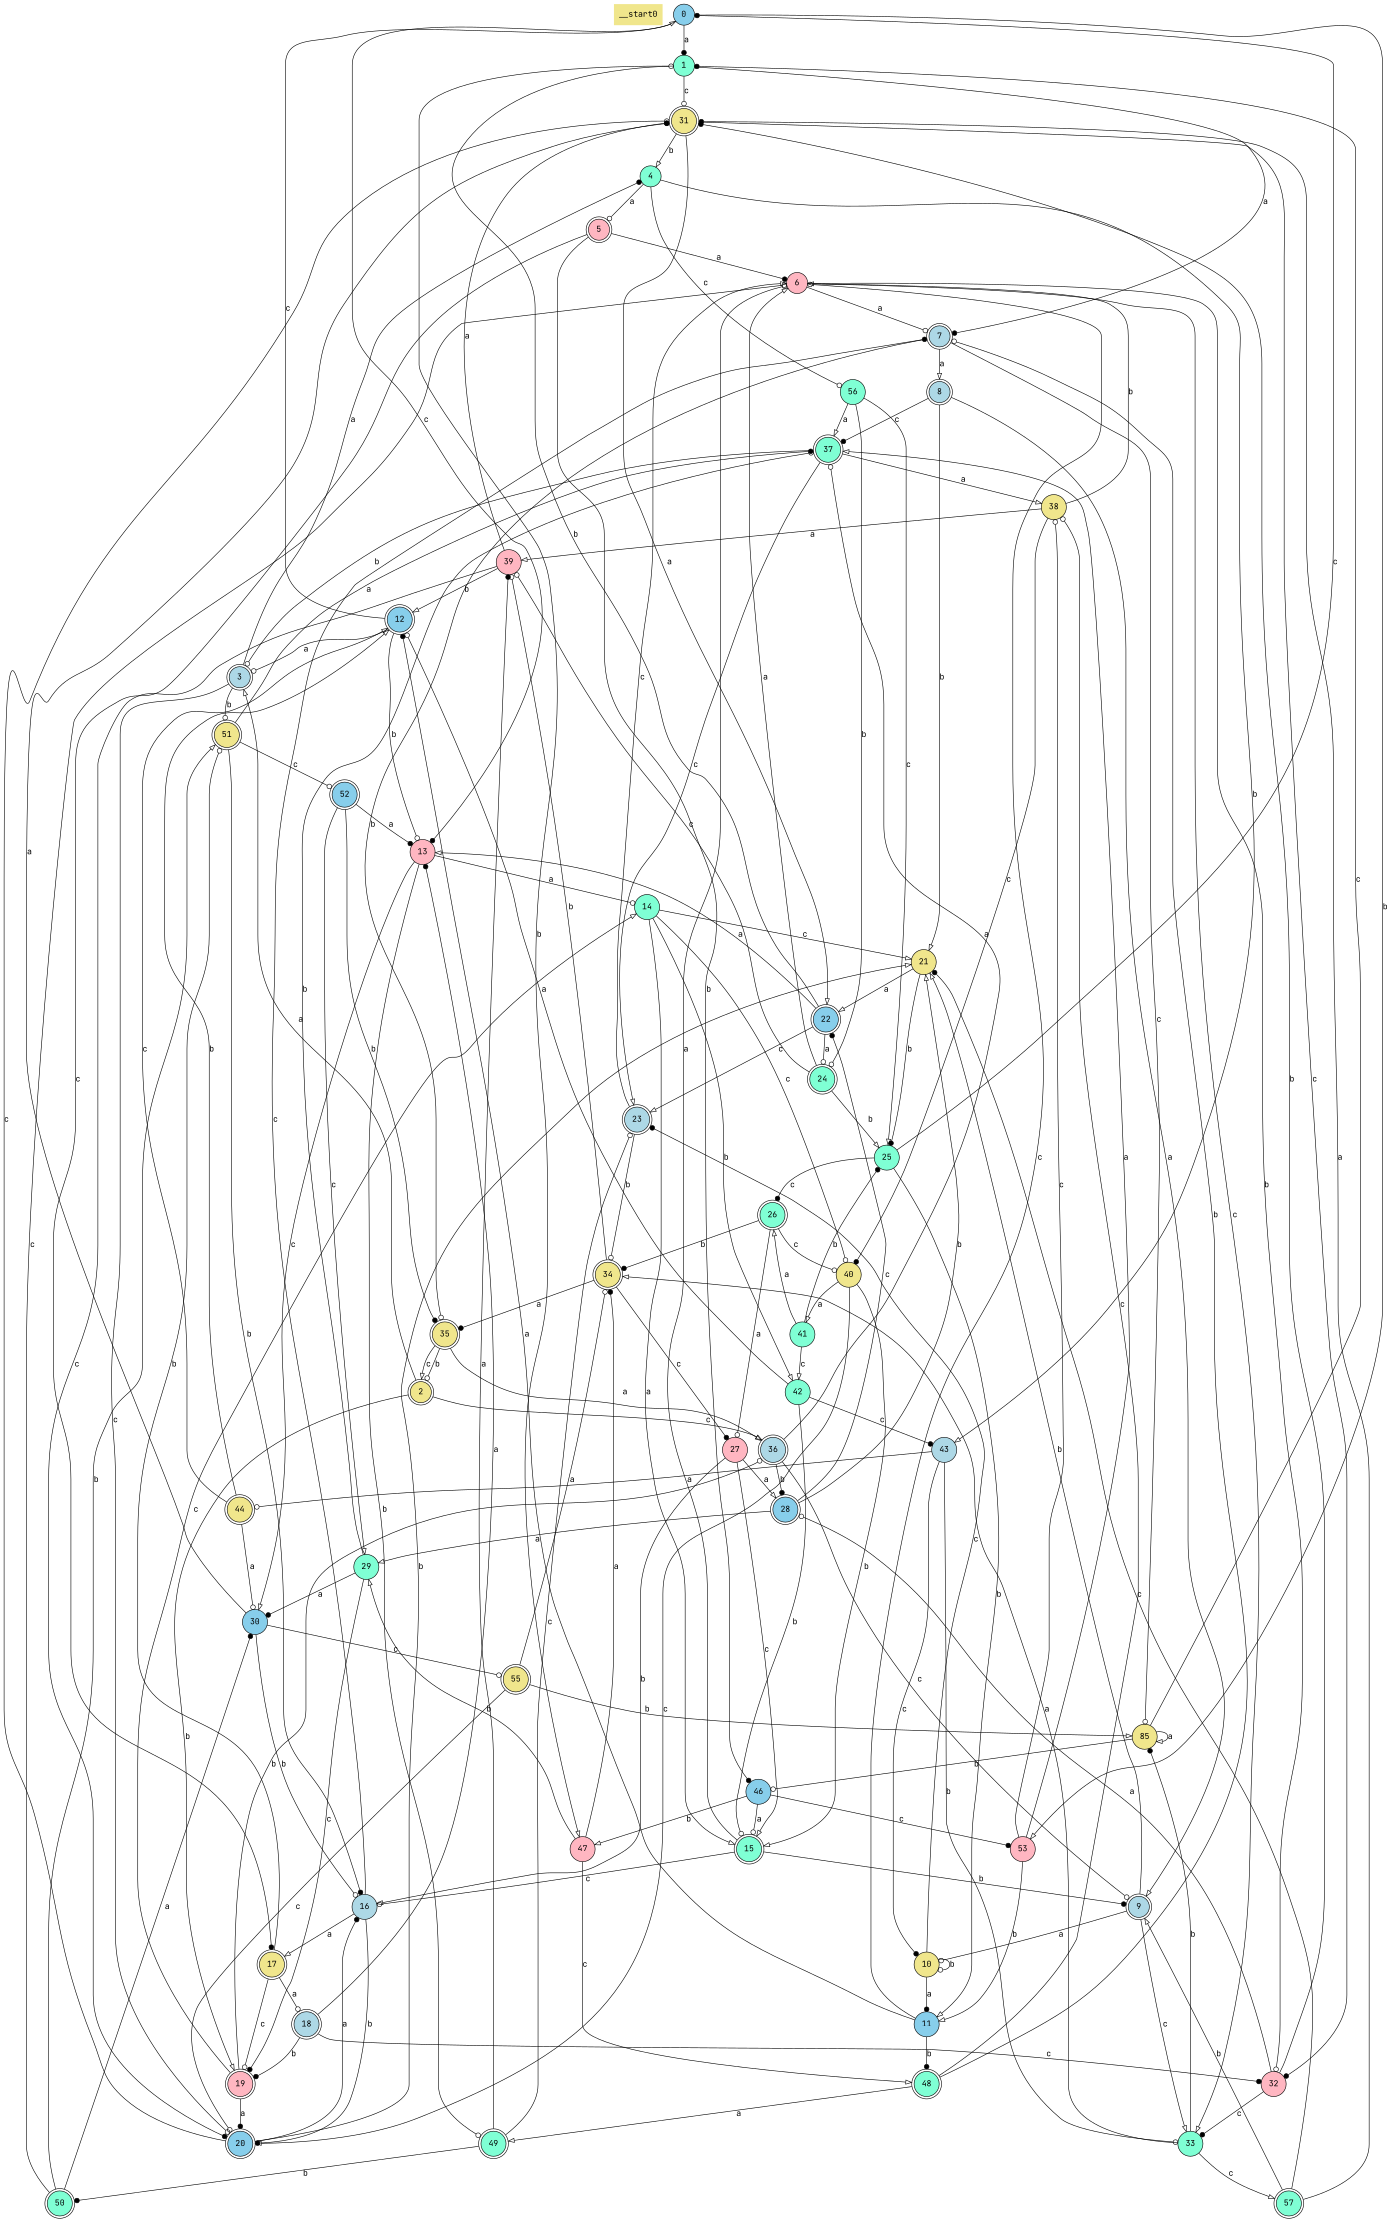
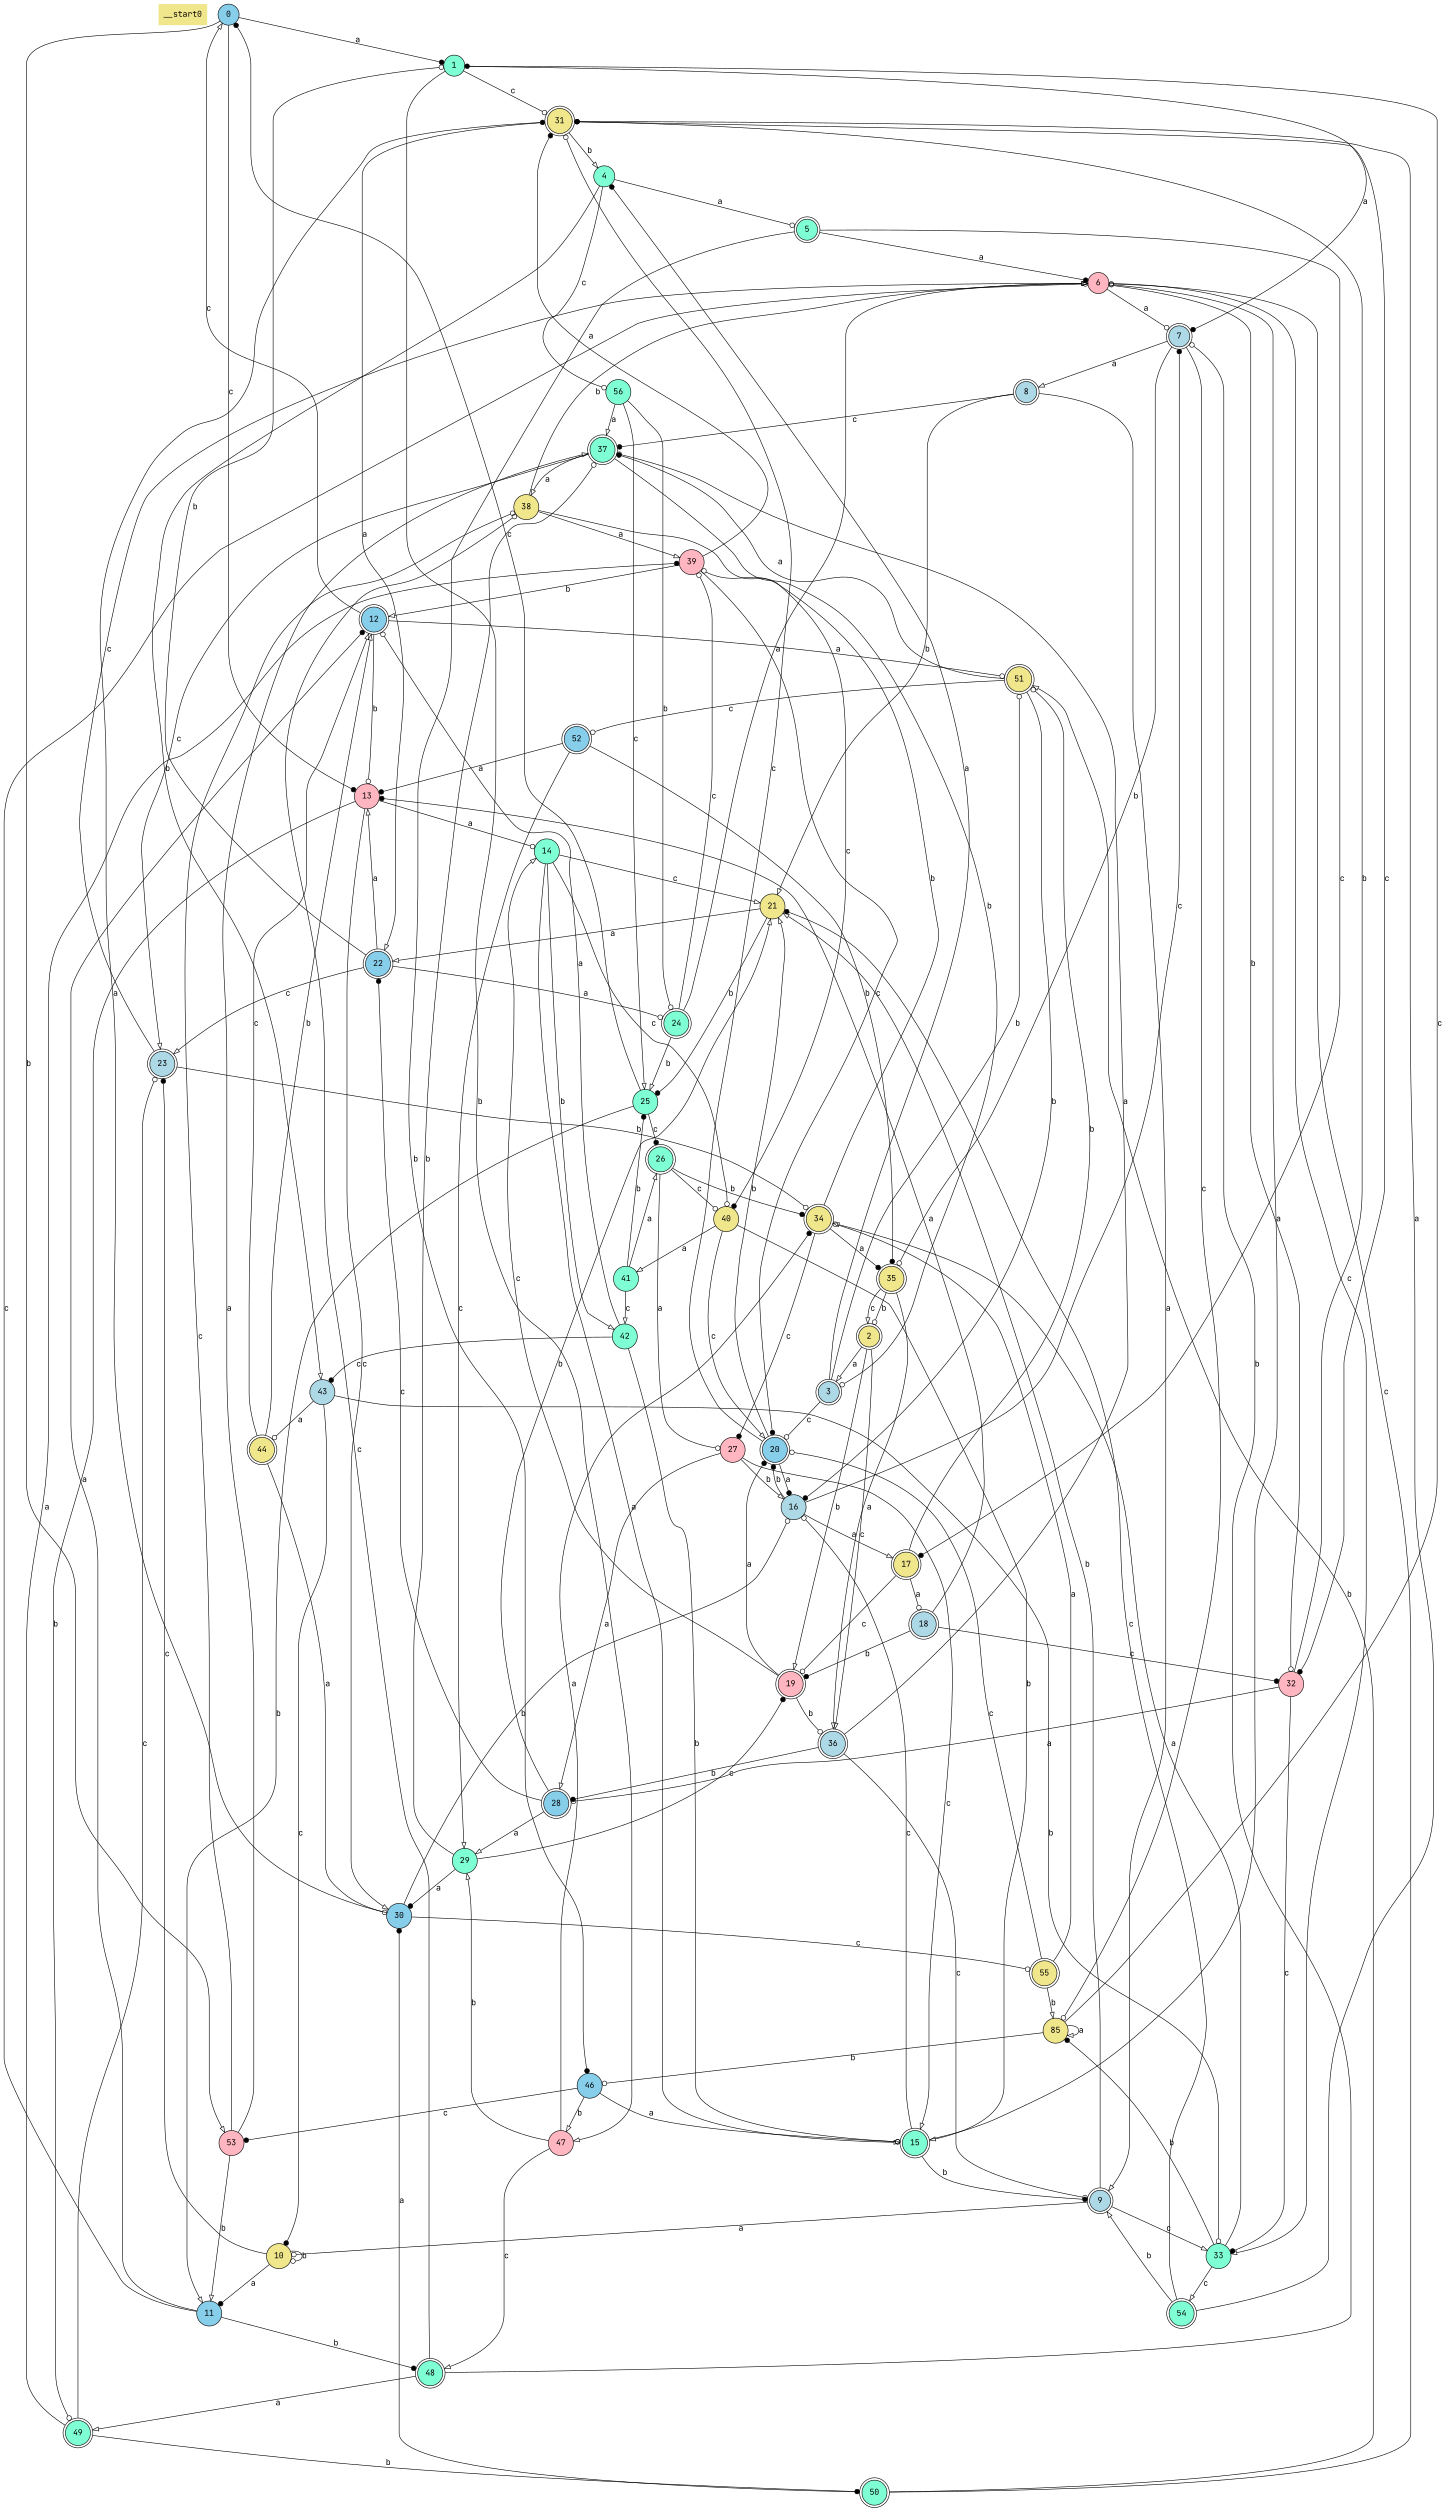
  digraph {
    fontname="JetBrains Mono"
    rankdir=TB
    node [fillcolor=aquamarine fontname="JetBrains Mono" shape=doublecircle style=filled color=black]
    edge [arrowhead=onormal fontname="JetBrains Mono"]
    __start0 [fillcolor=khaki shape=none color=""]
    n2 [fillcolor=skyblue label=0 shape=circle]
    n3 [label=1 shape=circle]
    n4 [fillcolor=lightpink label=13 shape=circle]
    n5 [fillcolor=lightpink label=53 shape=circle]
    n6 [fillcolor=khaki label=31 style="rounded,filled"]
    n7 [fillcolor=lightpink label=47 shape=circle]
    n8 [fillcolor=lightblue label=7 style="rounded,filled"]
    n9 [label=14 shape=circle]
    n10 [fillcolor=skyblue label=30 shape=circle]
    n11 [label=49 style="rounded,filled"]
    n12 [label=37 style="rounded,filled"]
    n13 [fillcolor=skyblue label=11 shape=circle]
    n14 [fillcolor=khaki label=38 shape=circle]
    n15 [fillcolor=khaki label=2 style="rounded,filled"]
    n16 [fillcolor=lightblue label=3 style="rounded,filled"]
    n17 [fillcolor=lightpink label=19 style="rounded,filled"]
    n18 [fillcolor=lightblue label=36 style="rounded,filled"]
    n19 [label=4 shape=circle]
    n20 [fillcolor=lightpink label=32 shape=circle]
    n21 [fillcolor=skyblue label=22 style="rounded,filled"]
    n22 [label=48 style="rounded,filled"]
    n23 [fillcolor=khaki label=34 style="rounded,filled"]
    n24 [label=29 shape=circle]
    n25 [fillcolor=skyblue label=20 style="rounded,filled"]
    n26 [fillcolor=khaki label=51 style="rounded,filled"]
    n27 [fillcolor=lightblue label=9 style="rounded,filled"]
    n28 [fillcolor=skyblue label=28 style="rounded,filled"]
-   n29 [fillcolor=lightpink label=5 style="rounded,filled"]
+   n29 [label=5 style="rounded,filled"]
    n30 [fillcolor=lightblue label=43 shape=circle]
    n31 [label=56 shape=circle]
    n32 [fillcolor=khaki label=21 shape=circle]
    n33 [fillcolor=lightblue label=16 shape=circle]
    n34 [fillcolor=skyblue label=52 style="rounded,filled"]
    n35 [fillcolor=lightpink label=6 shape=circle]
    n36 [fillcolor=khaki label=17 style="rounded,filled"]
    n37 [fillcolor=skyblue label=46 shape=circle]
    n38 [label=33 shape=circle]
    n39 [fillcolor=khaki label=10 shape=circle]
    n40 [fillcolor=khaki label=44 style="rounded,filled"]
    n41 [label=25 shape=circle]
    n42 [label=24 style="rounded,filled"]
    n43 [fillcolor=lightblue label=18 style="rounded,filled"]
    n44 [label=15 style="rounded,filled"]
    n45 [fillcolor=lightblue label=8 style="rounded,filled"]
    n46 [fillcolor=khaki label=35 style="rounded,filled"]
    n47 [fillcolor=khaki label=85 shape=circle]
-   n48 [label=57 style="rounded,filled"]
+   n48 [label=54 style="rounded,filled"]
    n49 [fillcolor=lightblue label=23 style="rounded,filled"]
    n50 [fillcolor=skyblue label=12 style="rounded,filled"]
    n51 [fillcolor=khaki label=40 shape=circle]
    n52 [label=42 shape=circle]
    n53 [fillcolor=khaki label=55]
    n54 [fillcolor=lightpink label=39 shape=circle]
    n55 [label=50 style="rounded,filled"]
    n56 [label=41 shape=circle]
    n57 [label=26 style="rounded,filled"]
    n58 [fillcolor=lightpink label=27 shape=circle]
    n2 -> n3 [arrowhead=dot label=a]
    n2 -> n4 [arrowhead=dot label=c]
    n2 -> n5 [label=b]
    n3 -> n6 [arrowhead=odot label=c]
    n3 -> n7 [label=b]
    n3 -> n8 [arrowhead=dot label=a]
    n4 -> n9 [arrowhead=odot label=a]
    n4 -> n10 [label=c]
    n4 -> n11 [arrowhead=odot label=b]
    n5 -> n12 [label=a]
    n5 -> n13 [label=b]
    n5 -> n14 [arrowhead=odot label=c]
    n6 -> n19 [label=b]
    n6 -> n20 [arrowhead=dot label=c]
    n6 -> n21 [label=a]
    n7 -> n22 [label=c]
    n7 -> n23 [arrowhead=dot label=a]
    n7 -> n24 [label=b]
    n8 -> n45 [label=a]
    n8 -> n46 [arrowhead=odot label=b]
    n8 -> n47 [arrowhead=odot label=c]
    n9 -> n32 [label=c]
    n9 -> n44 [label=a]
    n9 -> n51 [arrowhead=odot label=c]
    n9 -> n52 [label=b]
    n10 -> n6 [arrowhead=dot label=a]
    n10 -> n33 [arrowhead=odot label=b]
    n10 -> n53 [arrowhead=odot label=c]
    n11 -> n49 [arrowhead=odot label=c]
    n11 -> n54 [arrowhead=dot label=a]
    n11 -> n55 [arrowhead=dot label=b]
    n12 -> n14 [label=a]
    n12 -> n16 [arrowhead=odot label=b]
    n12 -> n49 [label=c]
    n13 -> n22 [arrowhead=dot label=b]
    n13 -> n35 [arrowhead=odot label=c]
    n13 -> n50 [arrowhead=dot label=a]
    n14 -> n35 [label=b]
    n14 -> n51 [arrowhead=dot label=c]
    n14 -> n54 [label=a]
    n15 -> n16 [label=a]
    n15 -> n17 [label=b]
    n15 -> n18 [label=c]
    n16 -> n19 [arrowhead=dot label=a]
    n16 -> n25 [arrowhead=odot label=c]
    n16 -> n26 [arrowhead=odot label=b]
    n17 -> n9 [label=c]
    n17 -> n18 [arrowhead=odot label=b]
    n17 -> n25 [arrowhead=dot label=a]
    n18 -> n12 [arrowhead=odot label=a]
    n18 -> n27 [arrowhead=odot label=c]
    n18 -> n28 [arrowhead=dot label=b]
    n19 -> n29 [arrowhead=odot label=a]
    n19 -> n30 [label=b]
    n19 -> n31 [arrowhead=odot label=c]
    n20 -> n6 [arrowhead=dot label=b]
    n20 -> n28 [arrowhead=odot label=a]
    n20 -> n38 [arrowhead=dot label=c]
    n21 -> n3 [arrowhead=odot label=b]
    n21 -> n4 [label=a]
    n21 -> n42 [arrowhead=odot label=a]
    n21 -> n49 [label=c]
    n22 -> n8 [arrowhead=odot label=b]
    n22 -> n11 [label=a]
    n22 -> n14 [arrowhead=odot label=c]
    n23 -> n46 [arrowhead=dot label=a]
    n23 -> n54 [arrowhead=odot label=b]
    n23 -> n58 [arrowhead=dot label=c]
    n24 -> n10 [arrowhead=dot label=a]
    n24 -> n12 [arrowhead=odot label=b]
    n24 -> n17 [arrowhead=dot label=c]
    n25 -> n6 [arrowhead=odot label=c]
    n25 -> n32 [label=b]
    n25 -> n33 [arrowhead=dot label=a]
    n26 -> n12 [arrowhead=dot label=a]
    n26 -> n33 [arrowhead=dot label=b]
    n26 -> n34 [arrowhead=odot label=c]
    n27 -> n32 [label=b]
    n27 -> n38 [label=c]
    n27 -> n39 [arrowhead=odot label=a]
    n28 -> n21 [arrowhead=dot label=c]
    n28 -> n24 [label=a]
    n28 -> n32 [label=b]
    n29 -> n35 [arrowhead=dot label=a]
    n29 -> n36 [arrowhead=dot label=c]
    n29 -> n37 [arrowhead=dot label=b]
    n30 -> n38 [arrowhead=odot label=b]
    n30 -> n39 [arrowhead=dot label=c]
    n30 -> n40 [arrowhead=odot label=a]
    n31 -> n12 [label=a]
    n31 -> n41 [label=c]
    n31 -> n42 [arrowhead=odot label=b]
    n32 -> n21 [label=a]
    n32 -> n41 [arrowhead=dot label=b]
    n33 -> n8 [arrowhead=dot label=c]
    n33 -> n25 [arrowhead=dot label=b]
    n33 -> n36 [label=a]
    n34 -> n4 [arrowhead=dot label=a]
    n34 -> n24 [label=c]
    n34 -> n46 [arrowhead=dot label=b]
    n35 -> n8 [arrowhead=odot label=a]
    n35 -> n20 [arrowhead=odot label=b]
    n35 -> n38 [label=c]
    n36 -> n17 [arrowhead=odot label=c]
    n36 -> n26 [arrowhead=odot label=b]
    n36 -> n43 [arrowhead=odot label=a]
    n37 -> n5 [arrowhead=dot label=c]
    n37 -> n7 [label=b]
    n37 -> n44 [arrowhead=odot label=a]
    n38 -> n23 [label=a]
    n38 -> n47 [arrowhead=dot label=b]
    n38 -> n48 [label=c]
    n39 -> n13 [arrowhead=dot label=a]
    n39 -> n39 [arrowhead=odot label=b]
    n39 -> n49 [arrowhead=dot label=c]
    n40 -> n10 [arrowhead=odot label=a]
    n40 -> n50 [label=b]
    n40 -> n50 [label=c]
    n41 -> n2 [arrowhead=dot label=c]
    n41 -> n13 [label=b]
    n41 -> n57 [arrowhead=dot label=c]
    n42 -> n35 [label=a]
    n42 -> n41 [label=b]
    n42 -> n54 [arrowhead=odot label=c]
    n43 -> n4 [arrowhead=dot label=a]
    n43 -> n17 [arrowhead=dot label=b]
    n43 -> n20 [arrowhead=dot label=c]
    n44 -> n27 [arrowhead=dot label=b]
    n44 -> n33 [arrowhead=odot label=c]
    n44 -> n35 [arrowhead=odot label=a]
    n45 -> n12 [arrowhead=dot label=c]
    n45 -> n27 [label=a]
    n45 -> n32 [label=b]
    n46 -> n15 [arrowhead=odot label=b]
    n46 -> n15 [label=c]
    n46 -> n18 [label=a]
    n47 -> n3 [arrowhead=dot label=c]
    n47 -> n37 [arrowhead=odot label=b]
    n47 -> n47 [label=a]
    n48 -> n6 [arrowhead=dot label=a]
    n48 -> n27 [label=b]
    n48 -> n32 [arrowhead=dot label=c]
    n49 -> n23 [arrowhead=odot label=b]
    n49 -> n35 [label=c]
    n50 -> n2 [label=c]
    n50 -> n4 [arrowhead=odot label=b]
-   n50 -> n16 [arrowhead=odot label=a]
+   n50 -> n26 [arrowhead=odot label=a]
    n51 -> n25 [label=c]
    n51 -> n44 [label=b]
    n51 -> n56 [label=a]
    n52 -> n30 [arrowhead=dot label=c]
    n52 -> n44 [arrowhead=odot label=b]
    n52 -> n50 [arrowhead=odot label=a]
    n53 -> n23 [arrowhead=odot label=a]
    n53 -> n25 [arrowhead=odot label=c]
    n53 -> n47 [label=b]
    n54 -> n6 [arrowhead=dot label=a]
    n54 -> n25 [arrowhead=dot label=c]
    n54 -> n50 [label=b]
    n55 -> n10 [arrowhead=dot label=a]
    n55 -> n26 [label=b]
    n55 -> n35 [arrowhead=odot label=c]
    n56 -> n41 [arrowhead=dot label=b]
    n56 -> n52 [label=c]
    n56 -> n57 [label=a]
    n57 -> n23 [arrowhead=dot label=b]
    n57 -> n51 [arrowhead=odot label=c]
    n57 -> n58 [arrowhead=odot label=a]
    n58 -> n28 [label=a]
    n58 -> n33 [label=b]
    n58 -> n44 [label=c]
  }
